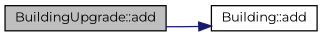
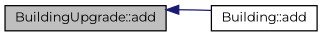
  digraph {
    rankdir=LR
    fontname=Montserrat
    node [color=black fontname=Montserrat fontsize=10 shape=record style=filled]
    n1 [fillcolor=grey75 fontcolor=black height=0.2 label="BuildingUpgrade::add" width=0.4]
    n2 [fillcolor=white height=0.2 label="Building::add" width=0.4]
-   n1 -> n2 [color=midnightblue fontname=Montserrat fontsize=10 labelfontname=Helvetica labelfontsize=10 style=solid]
+   n2 -> n1 [color=midnightblue fontname=Montserrat fontsize=10 labelfontname=Helvetica labelfontsize=10 style=solid]
  }
